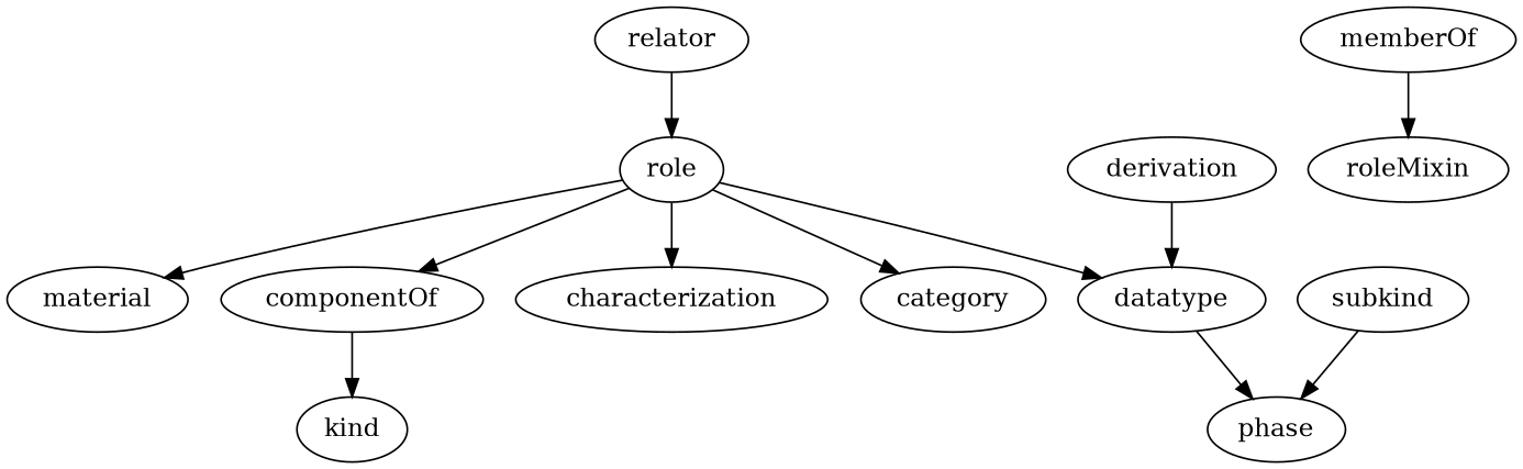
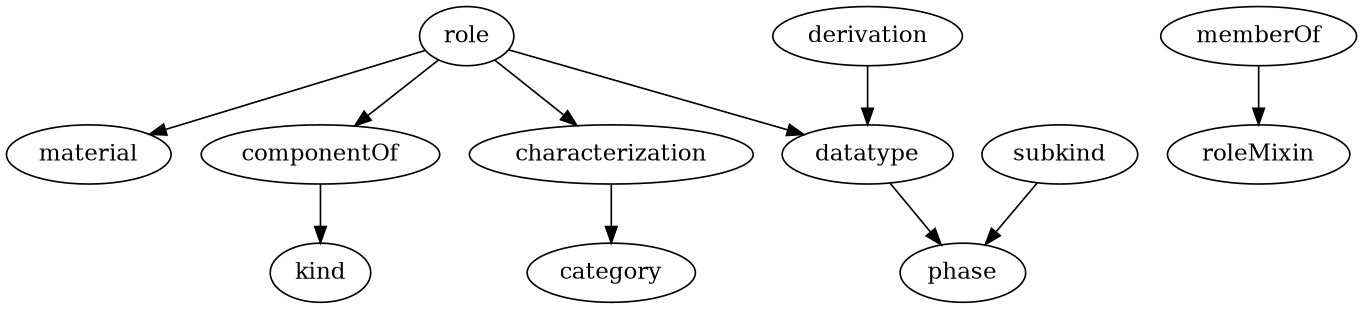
  strict digraph {
-   relator
    role
    material
    componentOf
    characterization
    category
    datatype
    derivation
    kind
    phase
    subkind
    memberOf
    roleMixin
-   relator -> role
    role -> material
    role -> componentOf
    role -> characterization
-   role -> category
+   characterization -> category
    role -> datatype
    componentOf -> kind
    datatype -> phase
    derivation -> datatype
    subkind -> phase
    memberOf -> roleMixin
  }
